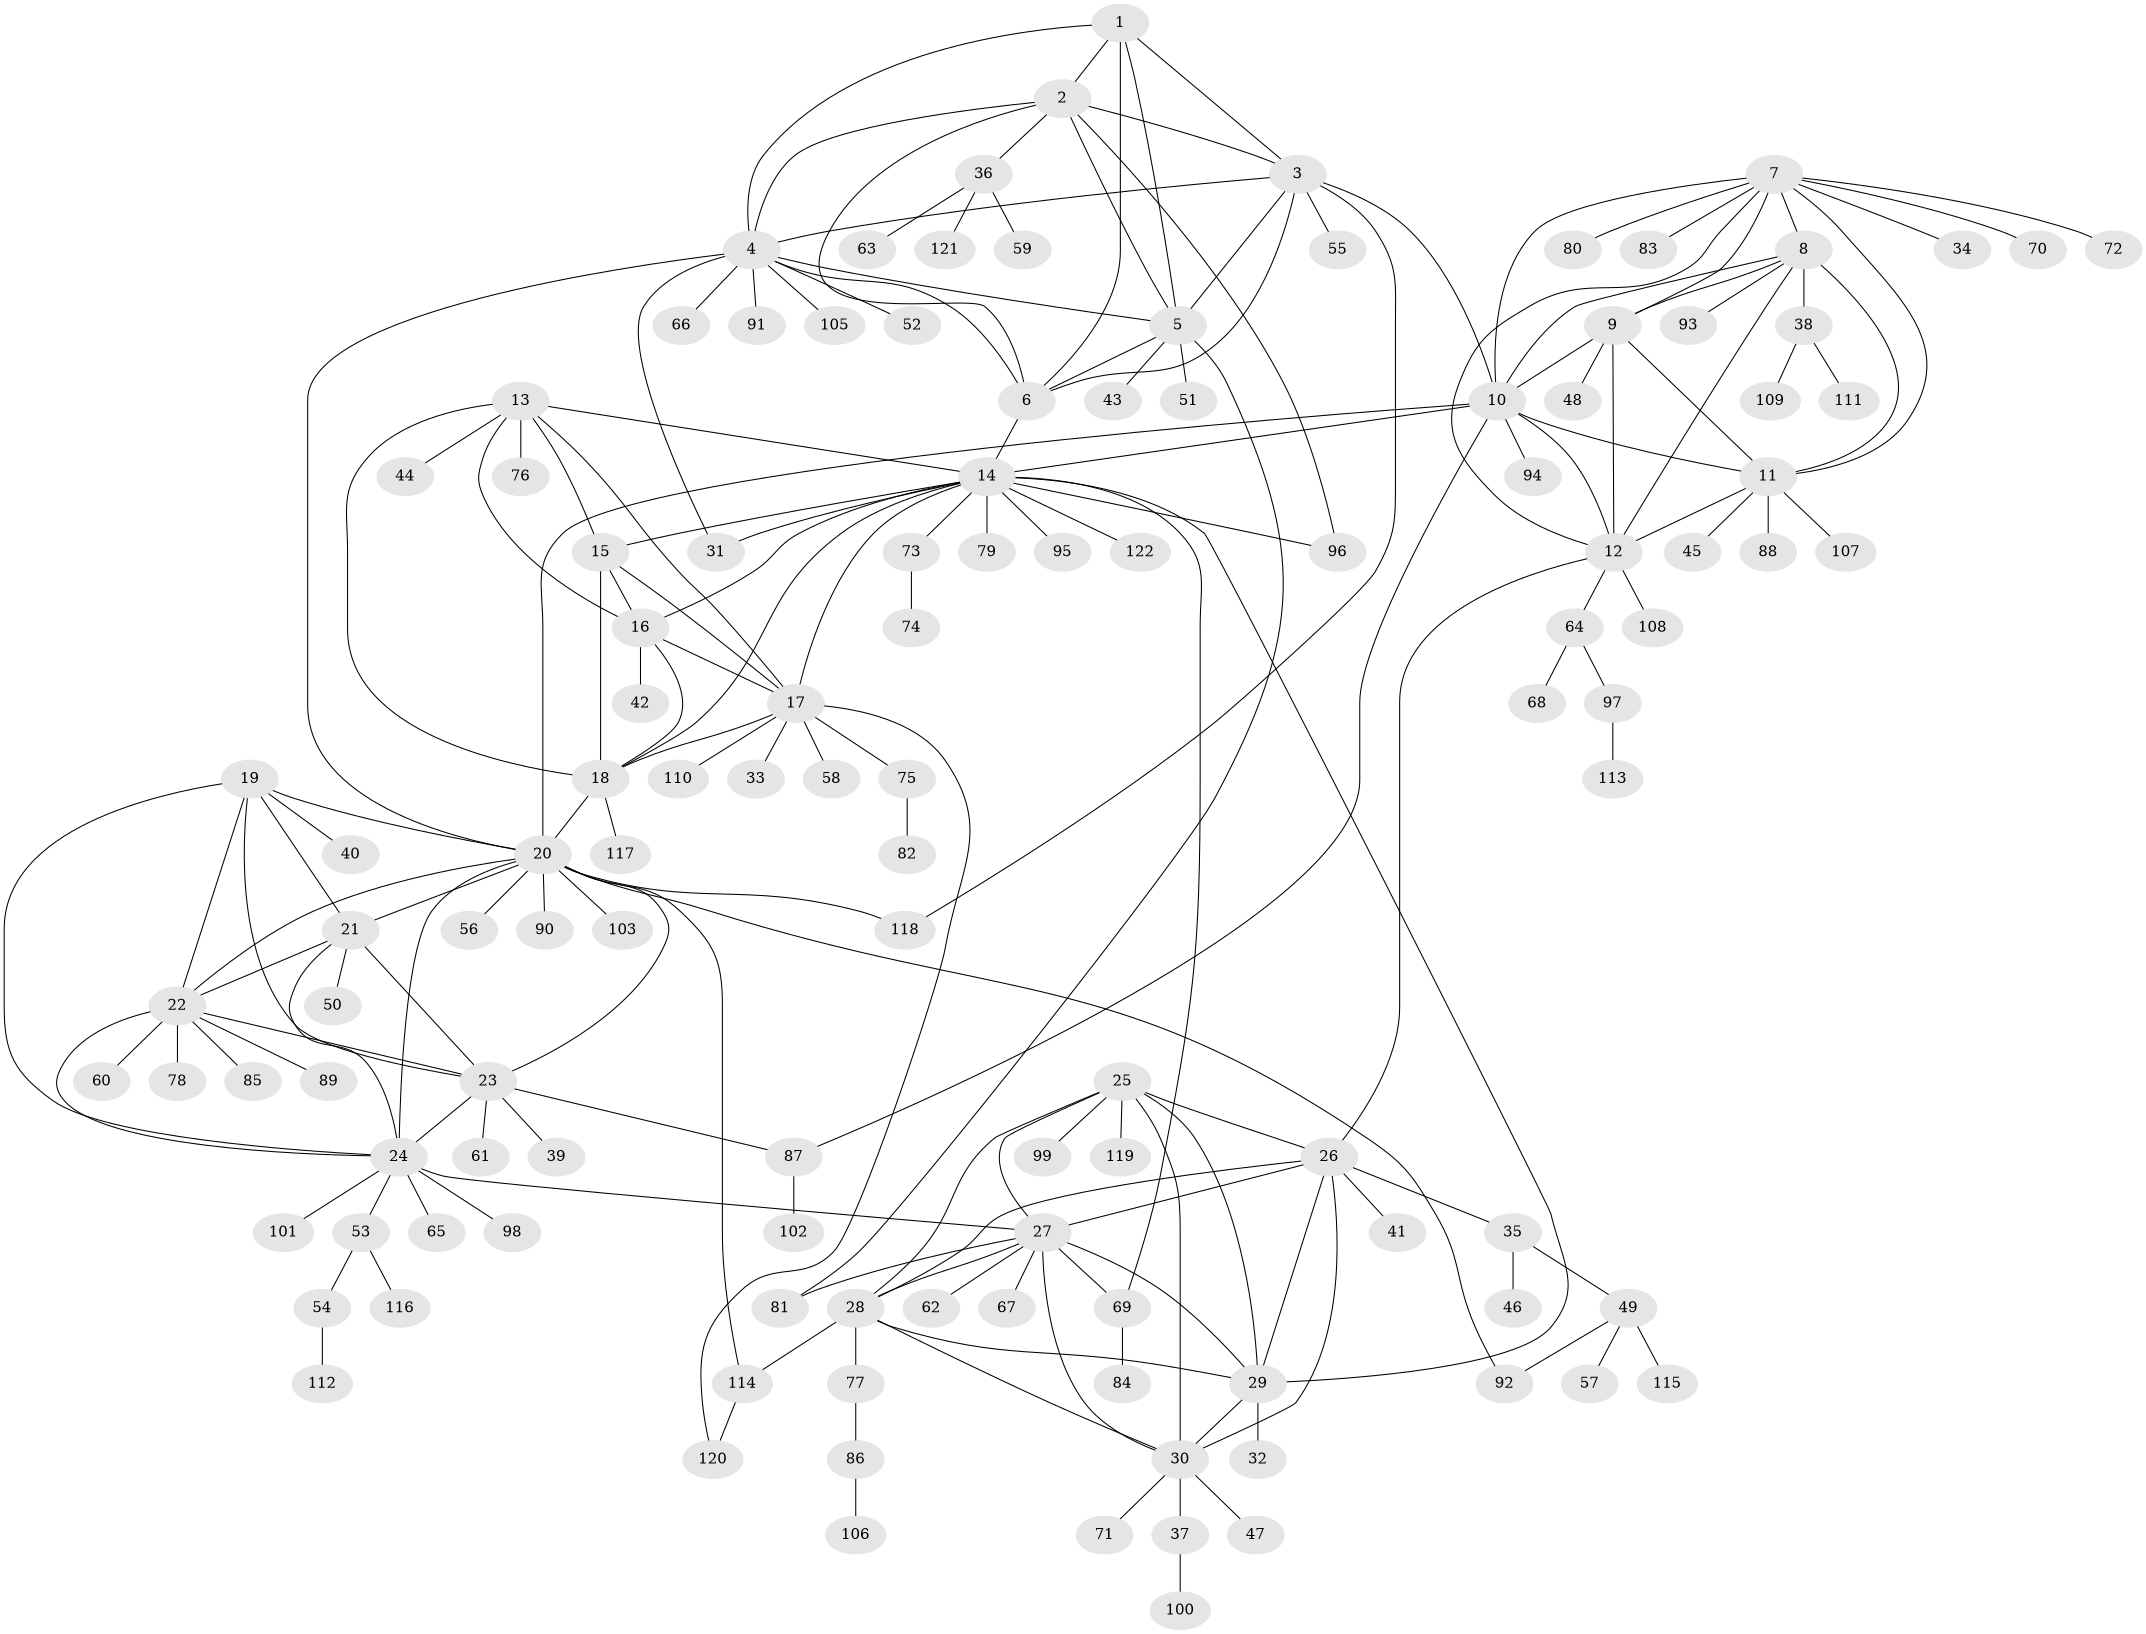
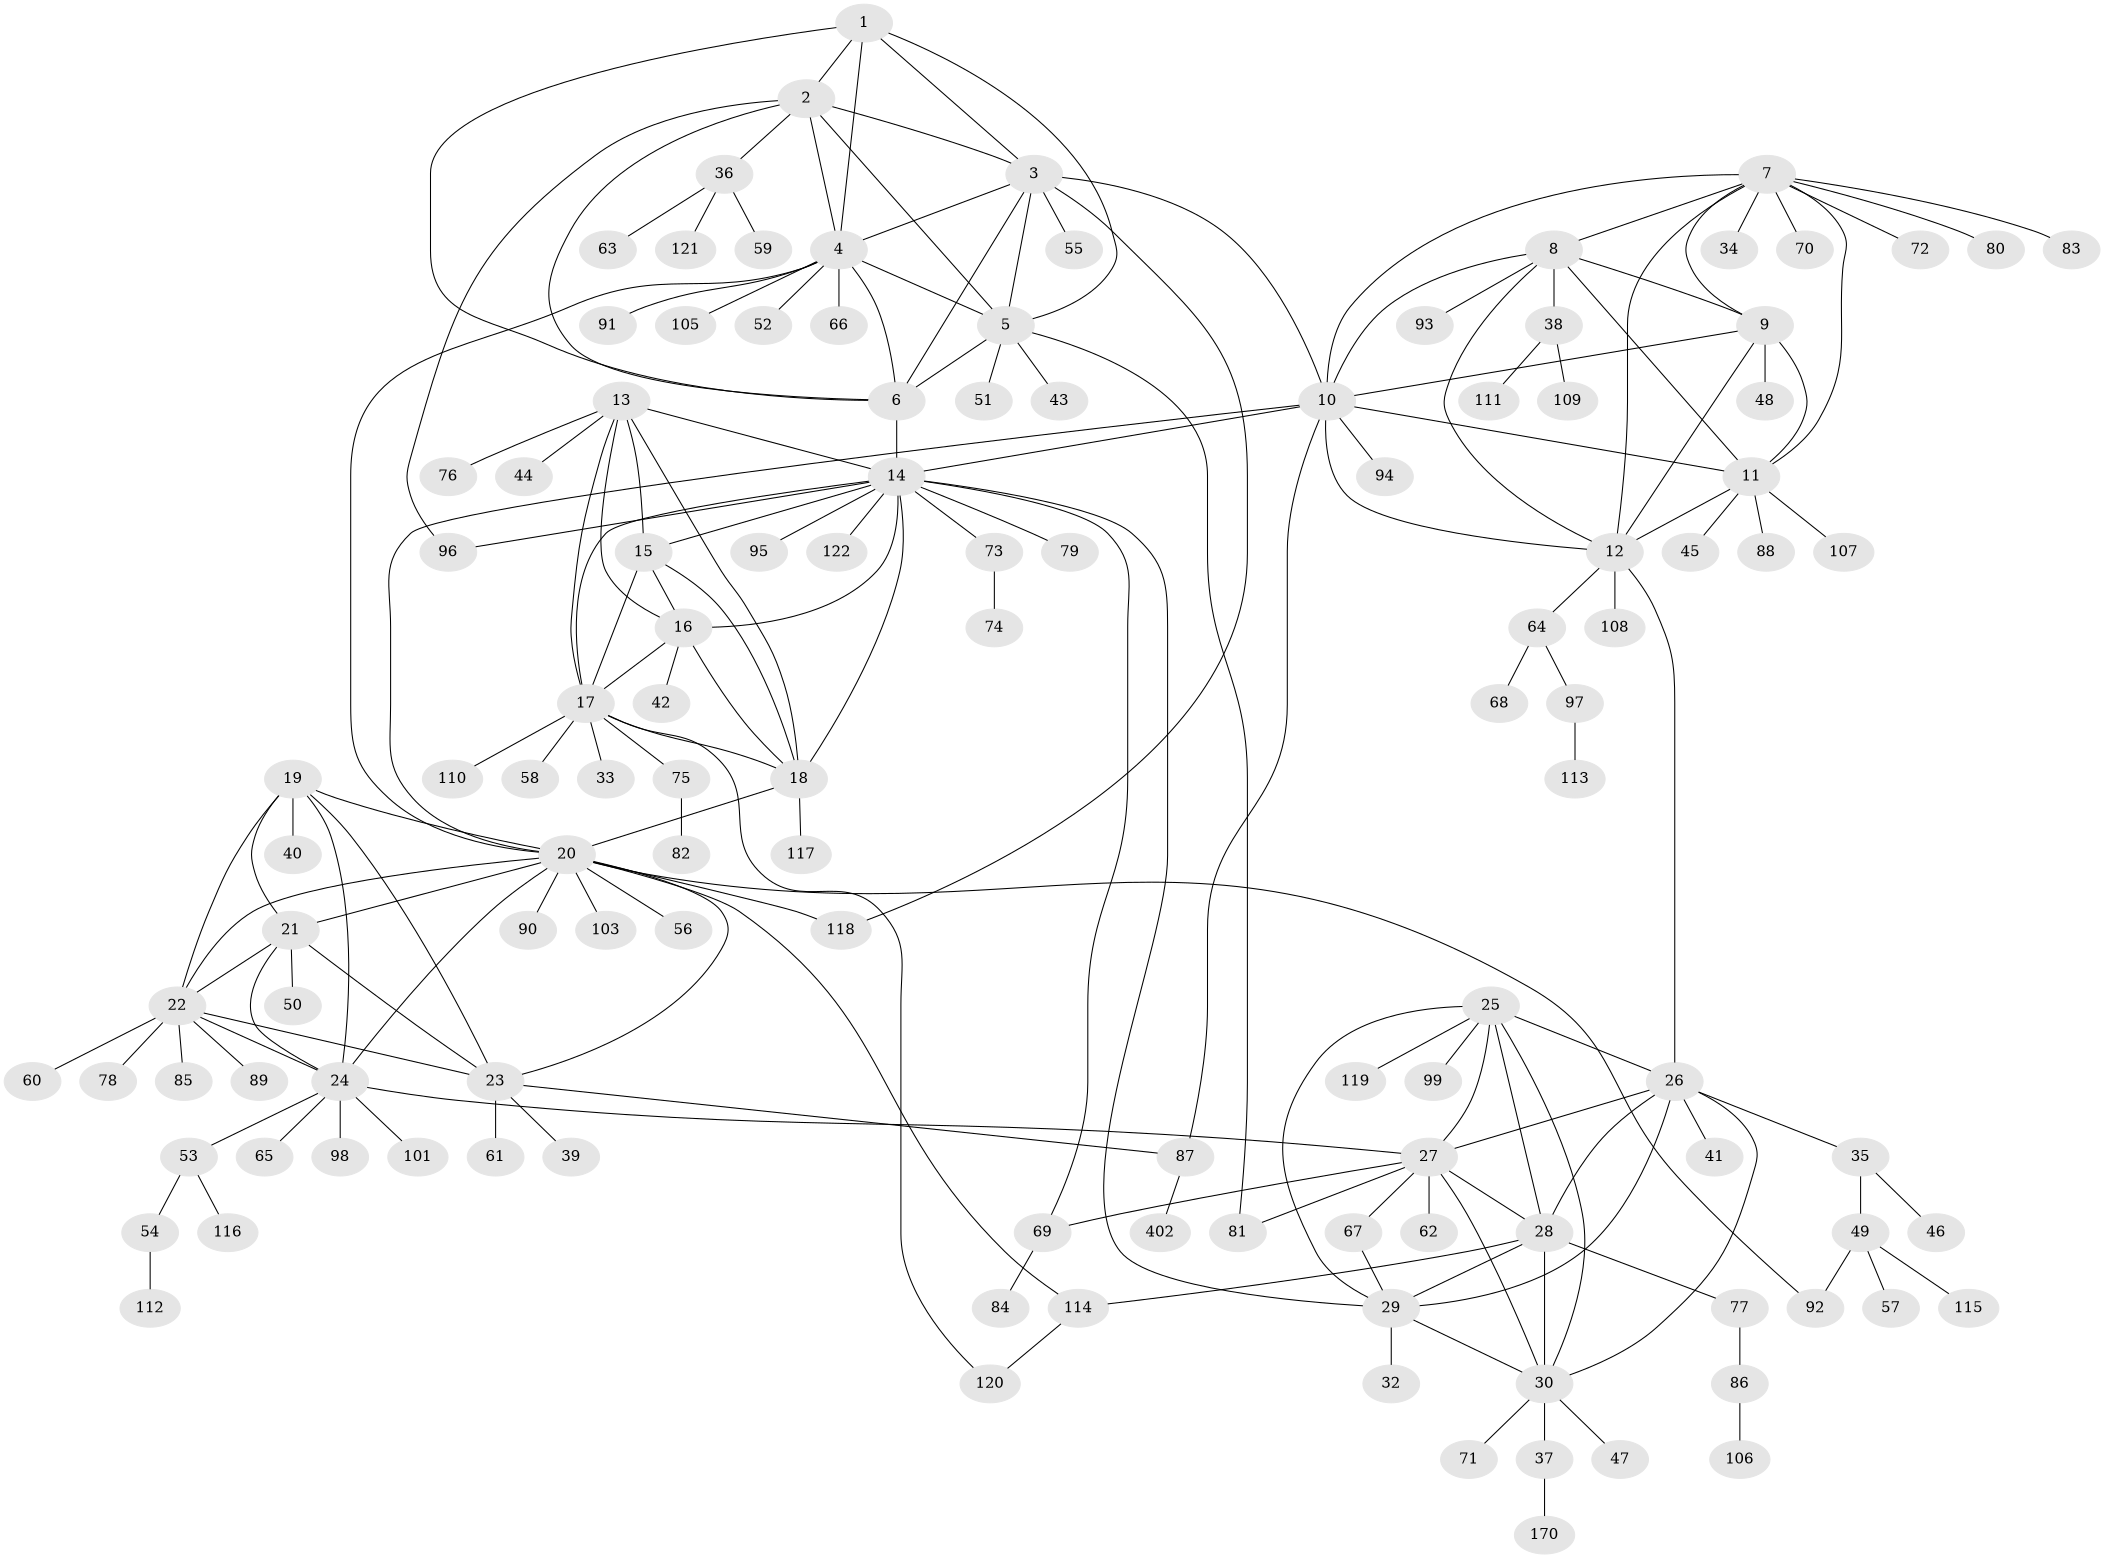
  graph {
    node [color=gray90 style=filled]
    1
    2
    3
    4
    5
    6
    36
    96
    10
    55
    118
    20
-   31
    52
    66
    91
    105
    43
    51
    81
    14
    59
    63
    121
    11
    12
    87
    94
    21
    22
    23
    24
    56
    90
    92
    103
    114
    27
    29
    69
    28
    30
    62
    67
    15
    16
    17
    18
    73
    79
    95
    122
    7
    8
    9
    34
    70
    72
    80
    83
    38
    93
    48
    45
    88
    107
    26
    64
    108
    109
    111
-   102
+   102 [label=402]
    35
    41
    68
    97
    13
    44
    76
    42
    33
    58
    75
    110
    120
    117
    32
    84
    74
    82
    19
    40
    50
    60
    78
    85
    89
    39
    61
    53
    65
    98
    101
    54
    116
    25
    99
    119
    77
    37
    47
    71
    46
    49
    86
-   100
+   100 [label=170]
    57
    115
    112
    113
    106
    1 -- 2
    1 -- 3
    1 -- 4
    1 -- 5
    1 -- 6
    2 -- 3
    2 -- 4
    2 -- 5
    2 -- 6
    2 -- 36
    2 -- 96
    3 -- 4
    3 -- 5
    3 -- 6
    3 -- 10
    3 -- 55
    3 -- 118
    4 -- 5
    4 -- 6
    4 -- 20
-   4 -- 31
    4 -- 52
    4 -- 66
    4 -- 91
    4 -- 105
    5 -- 6
    5 -- 43
    5 -- 51
    5 -- 81
    6 -- 14
    36 -- 59
    36 -- 63
    36 -- 121
    10 -- 20
    10 -- 14
    10 -- 11
    10 -- 12
    10 -- 87
    10 -- 94
    20 -- 118
    20 -- 21
    20 -- 22
    20 -- 23
    20 -- 24
    20 -- 56
    20 -- 90
    20 -- 92
    20 -- 103
    20 -- 114
    14 -- 96
-   14 -- 31
    14 -- 29
    14 -- 69
    14 -- 15
    14 -- 16
    14 -- 17
    14 -- 18
    14 -- 73
    14 -- 79
    14 -- 95
    14 -- 122
    11 -- 12
    11 -- 45
    11 -- 88
    11 -- 107
    12 -- 26
    12 -- 64
    12 -- 108
    87 -- 102
    21 -- 22
    21 -- 23
    21 -- 24
    21 -- 50
    22 -- 23
    22 -- 24
    22 -- 60
    22 -- 78
    22 -- 85
    22 -- 89
    23 -- 87
-   23 -- 24
    23 -- 39
    23 -- 61
    24 -- 27
    24 -- 53
    24 -- 65
    24 -- 98
    24 -- 101
    114 -- 120
    27 -- 81
-   27 -- 29
+   67 -- 29
    27 -- 69
    27 -- 28
    27 -- 30
    27 -- 62
    27 -- 67
    29 -- 30
    29 -- 32
    69 -- 84
    28 -- 114
    28 -- 29
    28 -- 30
    28 -- 77
    30 -- 37
    30 -- 47
    30 -- 71
    15 -- 16
    15 -- 17
    15 -- 18
    16 -- 17
    16 -- 18
    16 -- 42
    17 -- 18
    17 -- 33
    17 -- 58
    17 -- 75
    17 -- 110
    17 -- 120
    18 -- 20
    18 -- 117
    73 -- 74
    7 -- 10
    7 -- 11
    7 -- 12
    7 -- 8
    7 -- 9
    7 -- 34
    7 -- 70
    7 -- 72
    7 -- 80
    7 -- 83
    8 -- 10
    8 -- 11
    8 -- 12
    8 -- 9
    8 -- 38
    8 -- 93
    9 -- 10
    9 -- 11
    9 -- 12
    9 -- 48
    38 -- 109
    38 -- 111
    26 -- 27
    26 -- 29
    26 -- 28
    26 -- 30
    26 -- 35
    26 -- 41
    64 -- 68
    64 -- 97
    35 -- 46
    35 -- 49
    97 -- 113
    13 -- 14
    13 -- 15
    13 -- 16
    13 -- 17
    13 -- 18
    13 -- 44
    13 -- 76
    75 -- 82
    19 -- 20
    19 -- 21
    19 -- 22
    19 -- 23
    19 -- 24
    19 -- 40
    53 -- 54
    53 -- 116
    54 -- 112
    25 -- 27
    25 -- 29
    25 -- 28
    25 -- 30
    25 -- 26
    25 -- 99
    25 -- 119
    77 -- 86
    37 -- 100
    49 -- 92
    49 -- 57
    49 -- 115
    86 -- 106
  }
